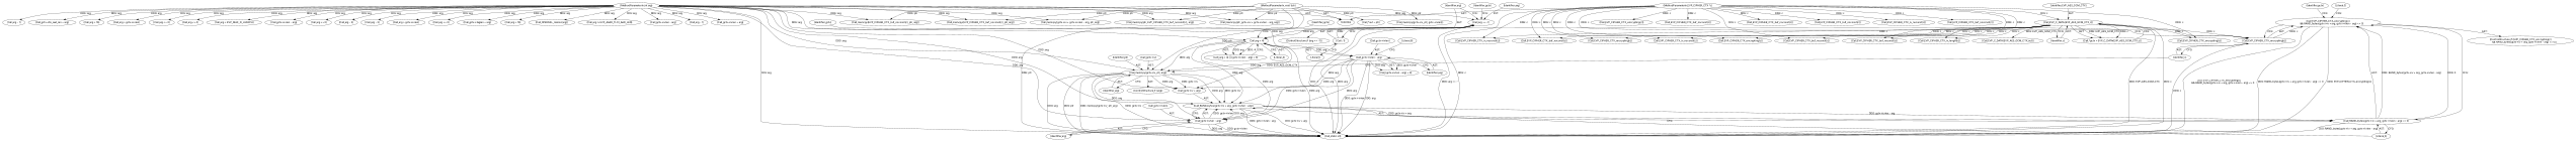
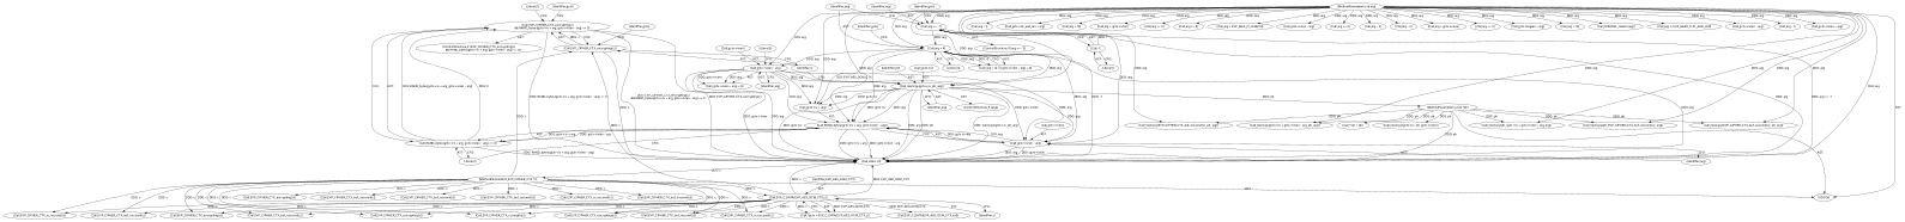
  digraph {
    fontname=Inter
    node [fontname=Inter]
    edge [fontname=Inter]
    n1 [label="(Call,EVP_CIPHER_CTX_encrypting(c)\n            && RAND_bytes(gctx->iv + arg, gctx->ivlen - arg) <= 0)"]
    n2 [label="(Call,EVP_CIPHER_CTX_encrypting(c))"]
    n3 [label="(Call,RAND_bytes(gctx->iv + arg, gctx->ivlen - arg) <= 0)"]
    n4 [label="(Call,static int)"]
    n5 [label="(ControlStructure,if (EVP_CIPHER_CTX_encrypting(c)\n            && RAND_bytes(gctx->iv + arg, gctx->ivlen - arg) <= 0))"]
    n6 [label="(Identifier,c)"]
    n7 [label="(Literal,0)"]
    n8 [label="(Call,memcpy(gctx->iv, ptr, arg))"]
    n9 [label="(Call,EVP_C_DATA(EVP_AES_GCM_CTX,c))"]
    n10 [label="(Call,EVP_CIPHER_CTX_encrypting(c))"]
    n11 [label="(Call,EVP_CIPHER_CTX_buf_noconst(c))"]
    n12 [label="(Call,EVP_C_DATA(EVP_AES_GCM_CTX,out))"]
    n13 [label="(Call,EVP_CIPHER_CTX_iv_noconst(c))"]
    n14 [label="(Identifier,c)"]
    n15 [label="(Call,EVP_CIPHER_CTX_iv_length(c))"]
    n16 [label="(Call,EVP_CIPHER_CTX_encrypting(c))"]
    n17 [label="(Call,*gctx = EVP_C_DATA(EVP_AES_GCM_CTX,c))"]
    n18 [label="(Call,EVP_CIPHER_CTX_iv_noconst(c))"]
    n19 [label="(Call,EVP_CIPHER_CTX_buf_noconst(c))"]
    n20 [label="(Call,EVP_CIPHER_CTX_encrypting(c))"]
    n21 [label="(Call,EVP_CIPHER_CTX_buf_noconst(c))"]
    n22 [label="(MethodParameterIn,EVP_CIPHER_CTX *c)"]
    n23 [label="(Call,EVP_CIPHER_CTX_encrypting(c))"]
    n24 [label="(Call,EVP_CIPHER_CTX_buf_noconst(c))"]
    n25 [label="(Call,EVP_CIPHER_CTX_buf_noconst(c))"]
    n26 [label="(Call,EVP_CIPHER_CTX_buf_noconst(c))"]
    n27 [label="(Call,EVP_CIPHER_CTX_iv_noconst(c))"]
    n28 [label="(Call,EVP_CIPHER_CTX_buf_noconst(c))"]
    1000108
    n30 [label="(Call,RAND_bytes(gctx->iv + arg, gctx->ivlen - arg))"]
    n31 [label="(Call,gctx->ivlen - arg)"]
    n32 [label="(Identifier,arg)"]
    n33 [label="(Identifier,arg)"]
    n34 [label="(ControlStructure,if (arg))"]
    n35 [label="(Call,gctx->iv + arg)"]
    n36 [label="(MethodParameterIn,void *ptr)"]
    n37 [label="(Call,memcpy(EVP_CIPHER_CTX_buf_noconst(c), ptr, arg))"]
    n38 [label="(Call,memcpy(ptr, gctx->iv + gctx->ivlen - arg, arg))"]
    n39 [label="(Call,*out = ptr)"]
    n40 [label="(Call,memcpy(EVP_CIPHER_CTX_buf_noconst(c), ptr, arg))"]
    n41 [label="(Call,memcpy(gctx->iv + gctx->ivlen - arg, ptr, arg))"]
    n42 [label="(Call,memcpy(ptr, EVP_CIPHER_CTX_buf_noconst(c), arg))"]
    n43 [label="(Call,memcpy(gctx->iv, ptr, gctx->ivlen))"]
    n44 [label="(Call,arg < 4)"]
    n45 [label="(Call,gctx->ivlen - arg)"]
    n46 [label="(Call,(arg < 4) || (gctx->ivlen - arg) < 8)"]
    n47 [label="(Literal,4)"]
    n48 [label="(Call,(gctx->ivlen - arg) < 8)"]
    n49 [label="(Identifier,arg)"]
    n50 [label="(Call,arg == -1)"]
    n51 [label="(Call,-1)"]
    n52 [label="(ControlStructure,if (arg == -1))"]
    n53 [label="(Literal,1)"]
    n54 [label="(MethodParameterIn,int arg)"]
    n55 [label="(Call,arg - 1)"]
    n56 [label="(Call,gctx->tls_aad_len = arg)"]
    n57 [label="(Call,arg > 16)"]
    n58 [label="(Call,arg > gctx->ivlen)"]
    n59 [label="(Call,arg <= 0)"]
    n60 [label="(Call,arg <= 0)"]
    n61 [label="(Call,arg > EVP_MAX_IV_LENGTH)"]
    n62 [label="(Call,gctx->ivlen - arg)"]
    n63 [label="(Call,arg <= 0)"]
    n64 [label="(Call,arg - 2)"]
    n65 [label="(Call,arg - 2)"]
    n66 [label="(Call,arg > gctx->ivlen)"]
    n67 [label="(Call,arg <= 0)"]
    n68 [label="(Call,gctx->taglen = arg)"]
    n69 [label="(Call,arg > 16)"]
    n70 [label="(Call,OPENSSL_malloc(arg))"]
    n71 [label="(Call,arg != EVP_AEAD_TLS1_AAD_LEN)"]
    n72 [label="(Call,gctx->ivlen - arg)"]
    n73 [label="(Call,arg - 1)"]
    n74 [label="(Call,gctx->ivlen = arg)"]
    n75 [label="(Identifier,arg)"]
    n76 [label="(Identifier,gctx)"]
    n77 [label="(Identifier,EVP_AES_GCM_CTX)"]
    n78 [label="(Identifier,arg)"]
    n79 [label="(Identifier,gctx)"]
    n80 [label="(Call,gctx->ivlen)"]
    n81 [label="(Literal,8)"]
    n82 [label="(Identifier,ptr)"]
    n83 [label="(Call,gctx->ivlen)"]
    n84 [label="(Literal,0)"]
    n85 [label="(Identifier,gctx)"]
    n86 [label="(Call,gctx->iv)"]
    n87 [label="(Identifier,gctx)"]
    n1 -> n2 [label="CFG: "]
    n1 -> n3 [label="CFG: "]
    n1 -> n4 [label="DDG: EVP_CIPHER_CTX_encrypting(c)"]
    n1 -> n4 [label="DDG: EVP_CIPHER_CTX_encrypting(c)\n            && RAND_bytes(gctx->iv + arg, gctx->ivlen - arg) <= 0"]
    n1 -> n4 [label="DDG: RAND_bytes(gctx->iv + arg, gctx->ivlen - arg) <= 0"]
    n1 -> n5 [label="AST: "]
    n2 -> n1 [label="AST: "]
    n2 -> n1 [label="DDG: c"]
    n2 -> n4 [label="DDG: c"]
    n2 -> n6 [label="CFG: "]
    n3 -> n1 [label="AST: "]
    n3 -> n1 [label="DDG: RAND_bytes(gctx->iv + arg, gctx->ivlen - arg)"]
    n3 -> n1 [label="DDG: 0"]
    n3 -> n4 [label="DDG: RAND_bytes(gctx->iv + arg, gctx->ivlen - arg)"]
    n3 -> n7 [label="CFG: "]
    n6 -> n2 [label="AST: "]
    n6 -> n8 [label="CFG: "]
    n7 -> n3 [label="AST: "]
    n7 -> n30 [label="CFG: "]
    n8 -> n4 [label="DDG: arg"]
    n8 -> n4 [label="DDG: ptr"]
    n8 -> n4 [label="DDG: memcpy(gctx->iv, ptr, arg)"]
    n8 -> n4 [label="DDG: gctx->iv"]
    n8 -> n30 [label="DDG: gctx->iv"]
    n8 -> n30 [label="DDG: arg"]
    n8 -> n31 [label="DDG: arg"]
    n8 -> n33 [label="CFG: "]
    n8 -> n34 [label="AST: "]
    n8 -> n35 [label="DDG: gctx->iv"]
    n8 -> n35 [label="DDG: arg"]
    n9 -> n2 [label="DDG: c"]
    n9 -> n4 [label="DDG: EVP_AES_GCM_CTX"]
    n9 -> n4 [label="DDG: c"]
    n9 -> n10 [label="DDG: c"]
    n9 -> n11 [label="DDG: c"]
    n9 -> n12 [label="DDG: EVP_AES_GCM_CTX"]
    n9 -> n13 [label="DDG: c"]
    n9 -> n14 [label="CFG: "]
    n9 -> n15 [label="DDG: c"]
    n9 -> n16 [label="DDG: c"]
    n9 -> n17 [label="AST: "]
    n9 -> n17 [label="DDG: EVP_AES_GCM_CTX"]
    n9 -> n17 [label="DDG: c"]
    n9 -> n18 [label="DDG: c"]
    n9 -> n19 [label="DDG: c"]
    n9 -> n20 [label="DDG: c"]
    n9 -> n21 [label="DDG: c"]
    n14 -> n9 [label="AST: "]
    n17 -> n9 [label="CFG: "]
    n22 -> n2 [label="DDG: c"]
-   n22 -> n4 [label="DDG: c"]
+   n4 -> n22 [label="DDG: c"]
    n22 -> n9 [label="DDG: c"]
    n22 -> n10 [label="DDG: c"]
    n22 -> n11 [label="DDG: c"]
    n22 -> n13 [label="DDG: c"]
    n22 -> n15 [label="DDG: c"]
    n22 -> n16 [label="DDG: c"]
    n22 -> n18 [label="DDG: c"]
    n22 -> n19 [label="DDG: c"]
    n22 -> n20 [label="DDG: c"]
    n22 -> n21 [label="DDG: c"]
    n22 -> n23 [label="DDG: c"]
    n22 -> n24 [label="DDG: c"]
    n22 -> n25 [label="DDG: c"]
    n22 -> n26 [label="DDG: c"]
    n22 -> n27 [label="DDG: c"]
    n22 -> n28 [label="DDG: c"]
    n22 -> 1000108 [label="AST: "]
    n30 -> n3 [label="AST: "]
    n30 -> n3 [label="DDG: gctx->iv + arg"]
    n30 -> n3 [label="DDG: gctx->ivlen - arg"]
    n30 -> n4 [label="DDG: gctx->iv + arg"]
    n30 -> n4 [label="DDG: gctx->ivlen - arg"]
    n30 -> n31 [label="CFG: "]
    n31 -> n4 [label="DDG: arg"]
    n31 -> n4 [label="DDG: gctx->ivlen"]
    n31 -> n30 [label="AST: "]
    n31 -> n30 [label="DDG: gctx->ivlen"]
    n31 -> n30 [label="DDG: arg"]
    n31 -> n32 [label="CFG: "]
    n32 -> n31 [label="AST: "]
    n33 -> n8 [label="AST: "]
    n35 -> n30 [label="AST: "]
    n36 -> n4 [label="DDG: ptr"]
-   n36 -> n8 [label="DDG: ptr"]
+   n8 -> n36 [label="DDG: ptr"]
    n36 -> 1000108 [label="AST: "]
    n36 -> n37 [label="DDG: ptr"]
    n36 -> n38 [label="DDG: ptr"]
    n36 -> n39 [label="DDG: ptr"]
    n36 -> n40 [label="DDG: ptr"]
    n36 -> n41 [label="DDG: ptr"]
    n36 -> n42 [label="DDG: ptr"]
    n36 -> n43 [label="DDG: ptr"]
    n44 -> n4 [label="DDG: arg"]
    n44 -> n8 [label="DDG: arg"]
    n44 -> n30 [label="DDG: arg"]
    n44 -> n31 [label="DDG: arg"]
    n44 -> n35 [label="DDG: EVP_AES_GCM_CTX"]
    n44 -> n45 [label="DDG: arg"]
    n44 -> n46 [label="AST: "]
    n44 -> n46 [label="DDG: arg"]
    n44 -> n46 [label="DDG: 4"]
    n44 -> n47 [label="CFG: "]
    n45 -> n4 [label="DDG: gctx->ivlen"]
    n45 -> n4 [label="DDG: arg"]
    n45 -> n8 [label="DDG: arg"]
    n45 -> n30 [label="DDG: arg"]
    n45 -> n31 [label="DDG: gctx->ivlen"]
    n45 -> n31 [label="DDG: arg"]
    n45 -> n35 [label="DDG: arg"]
    n45 -> n48 [label="AST: "]
    n45 -> n48 [label="DDG: gctx->ivlen"]
    n45 -> n48 [label="DDG: arg"]
    n45 -> n49 [label="CFG: "]
    n46 -> n44 [label="CFG: "]
    n47 -> n44 [label="AST: "]
    n49 -> n45 [label="AST: "]
    n50 -> n4 [label="DDG: -1"]
    n50 -> n4 [label="DDG: arg"]
    n50 -> n4 [label="DDG: arg == -1"]
    n50 -> n44 [label="DDG: arg"]
    n50 -> n51 [label="CFG: "]
    n50 -> n52 [label="AST: "]
    n51 -> n50 [label="AST: "]
    n51 -> n50 [label="DDG: 1"]
    n51 -> n53 [label="CFG: "]
    n53 -> n51 [label="AST: "]
    n54 -> n4 [label="DDG: arg"]
    n54 -> n8 [label="DDG: arg"]
    n54 -> 1000108 [label="AST: "]
    n54 -> n30 [label="DDG: arg"]
    n54 -> n31 [label="DDG: arg"]
    n54 -> n35 [label="DDG: arg"]
    n54 -> n37 [label="DDG: arg"]
    n54 -> n38 [label="DDG: arg"]
    n54 -> n40 [label="DDG: arg"]
    n54 -> n41 [label="DDG: arg"]
    n54 -> n42 [label="DDG: arg"]
    n54 -> n44 [label="DDG: arg"]
    n54 -> n45 [label="DDG: arg"]
    n54 -> n50 [label="DDG: arg"]
    n54 -> n55 [label="DDG: arg"]
    n54 -> n56 [label="DDG: arg"]
    n54 -> n57 [label="DDG: arg"]
    n54 -> n58 [label="DDG: arg"]
    n54 -> n59 [label="DDG: arg"]
    n54 -> n60 [label="DDG: arg"]
    n54 -> n61 [label="DDG: arg"]
    n54 -> n62 [label="DDG: arg"]
    n54 -> n63 [label="DDG: arg"]
    n54 -> n64 [label="DDG: arg"]
    n54 -> n65 [label="DDG: arg"]
    n54 -> n66 [label="DDG: arg"]
    n54 -> n67 [label="DDG: arg"]
    n54 -> n68 [label="DDG: arg"]
    n54 -> n69 [label="DDG: arg"]
    n54 -> n70 [label="DDG: arg"]
    n54 -> n71 [label="DDG: arg"]
    n54 -> n72 [label="DDG: arg"]
    n54 -> n73 [label="DDG: arg"]
    n54 -> n74 [label="DDG: arg"]
    n75 -> n50 [label="AST: "]
    n76 -> n50 [label="CFG: "]
    n77 -> n9 [label="AST: "]
    n78 -> n44 [label="AST: "]
    n78 -> n50 [label="CFG: "]
    n79 -> n44 [label="CFG: "]
    n80 -> n45 [label="AST: "]
    n81 -> n45 [label="CFG: "]
    n82 -> n8 [label="AST: "]
    n83 -> n31 [label="AST: "]
    n84 -> n1 [label="CFG: "]
    n85 -> n1 [label="CFG: "]
    n86 -> n8 [label="AST: "]
    n87 -> n2 [label="CFG: "]
  }
